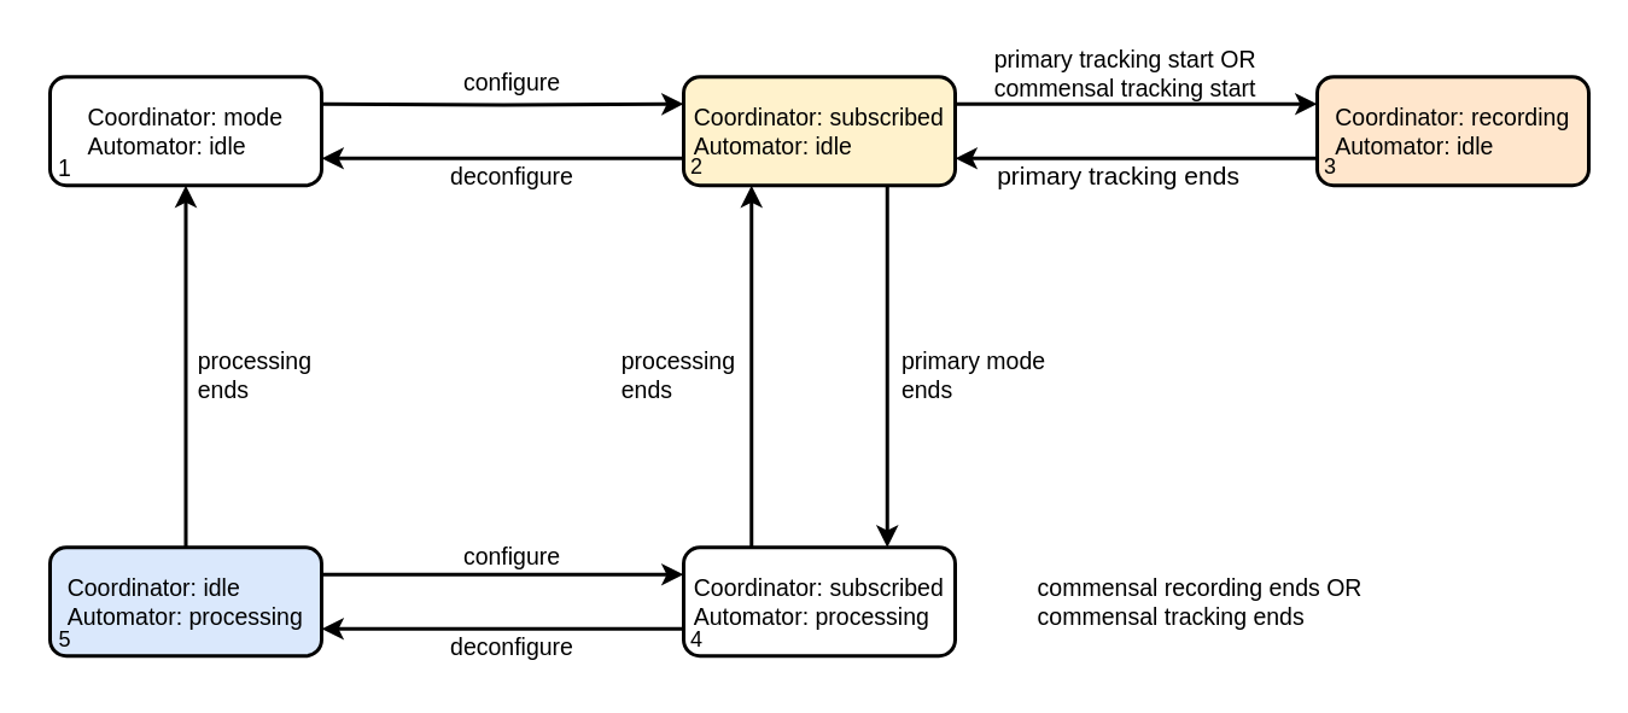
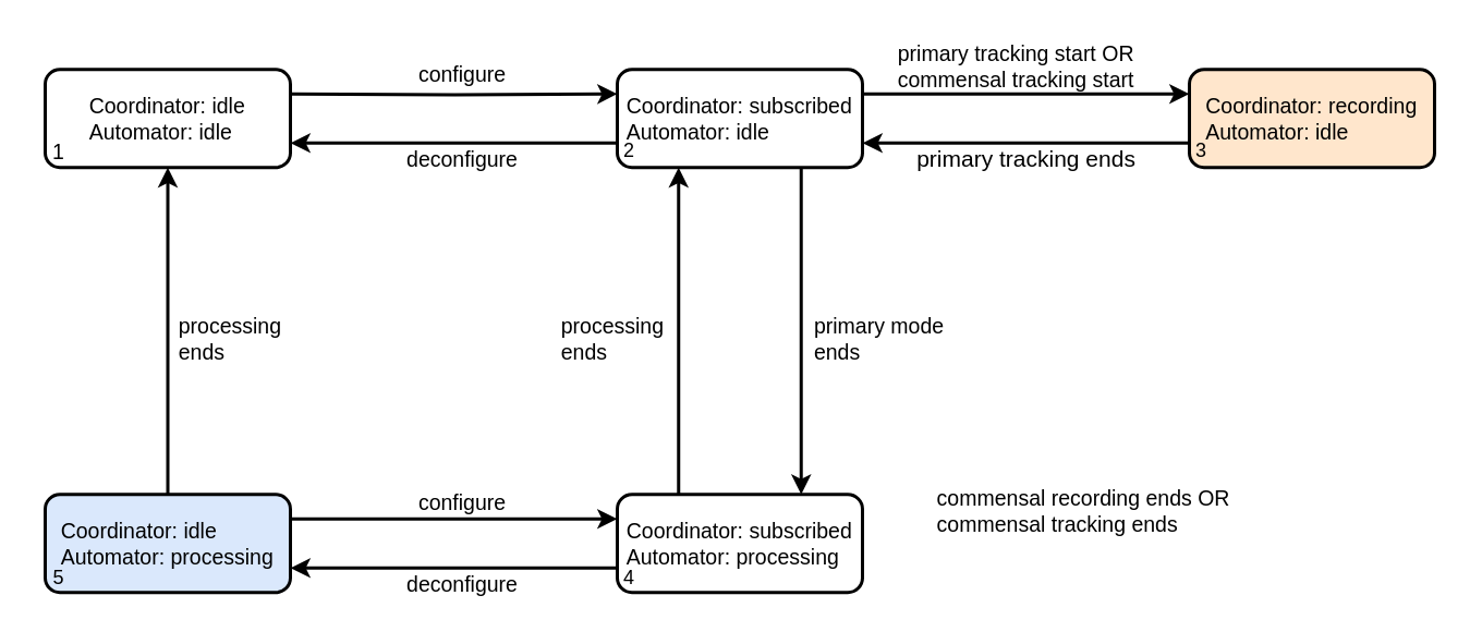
  <mxCell id="0" />
  <mxCell id="1" parent="0" />
  <mxCell id="2" style="edgeStyle=orthogonalEdgeStyle;rounded=0;orthogonalLoop=1;jettySize=auto;html=1;exitX=0;exitY=0.75;exitDx=0;exitDy=0;entryX=1;entryY=0.75;entryDx=0;entryDy=0;strokeWidth=2;" edge="1" parent="1" source="5"><mxGeometry relative="1" as="geometry"><mxPoint x="177" y="87" as="targetPoint" /></mxGeometry></mxCell>
  <mxCell id="3" style="edgeStyle=orthogonalEdgeStyle;rounded=0;orthogonalLoop=1;jettySize=auto;html=1;exitX=1;exitY=0.25;exitDx=0;exitDy=0;entryX=0;entryY=0.25;entryDx=0;entryDy=0;strokeWidth=2;" edge="1" parent="1" source="5" target="8"><mxGeometry relative="1" as="geometry" /></mxCell>
  <mxCell id="4" style="edgeStyle=orthogonalEdgeStyle;rounded=0;orthogonalLoop=1;jettySize=auto;html=1;exitX=0.75;exitY=1;exitDx=0;exitDy=0;entryX=0.75;entryY=0;entryDx=0;entryDy=0;strokeWidth=2;" edge="1" parent="1" source="5" target="11"><mxGeometry relative="1" as="geometry" /></mxCell>
- <mxCell id="5" value="&lt;div style=&quot;font-size: 13px;&quot; align=&quot;left&quot;&gt;&lt;font style=&quot;font-size: 13px;&quot;&gt;Coordinator: subscribed&lt;/font&gt;&lt;/div&gt;&lt;div style=&quot;font-size: 13px;&quot; align=&quot;left&quot;&gt;&lt;font style=&quot;font-size: 13px;&quot;&gt;Automator: idle&lt;br&gt;&lt;/font&gt;&lt;/div&gt;" style="rounded=1;whiteSpace=wrap;html=1;strokeWidth=2;fillColor=#fff2cc;" vertex="1" parent="1"><mxGeometry x="377" y="42" width="150" height="60" as="geometry" /></mxCell>
+ <mxCell id="5" value="&lt;div style=&quot;font-size: 13px;&quot; align=&quot;left&quot;&gt;&lt;font style=&quot;font-size: 13px;&quot;&gt;Coordinator: subscribed&lt;/font&gt;&lt;/div&gt;&lt;div style=&quot;font-size: 13px;&quot; align=&quot;left&quot;&gt;&lt;font style=&quot;font-size: 13px;&quot;&gt;Automator: idle&lt;br&gt;&lt;/font&gt;&lt;/div&gt;" style="rounded=1;whiteSpace=wrap;html=1;strokeWidth=2;" vertex="1" parent="1"><mxGeometry x="377" y="42" width="150" height="60" as="geometry" /></mxCell>
  <mxCell id="6" style="edgeStyle=orthogonalEdgeStyle;rounded=0;orthogonalLoop=1;jettySize=auto;html=1;exitX=1;exitY=0.25;exitDx=0;exitDy=0;entryX=0;entryY=0.25;entryDx=0;entryDy=0;strokeWidth=2;" edge="1" parent="1" target="5"><mxGeometry relative="1" as="geometry"><mxPoint x="177" y="57" as="sourcePoint" /></mxGeometry></mxCell>
  <mxCell id="7" style="edgeStyle=orthogonalEdgeStyle;rounded=0;orthogonalLoop=1;jettySize=auto;html=1;exitX=0;exitY=0.75;exitDx=0;exitDy=0;entryX=1;entryY=0.75;entryDx=0;entryDy=0;strokeWidth=2;" edge="1" parent="1" source="8" target="5"><mxGeometry relative="1" as="geometry" /></mxCell>
  <mxCell id="8" value="&lt;div style=&quot;font-size: 13px;&quot; align=&quot;left&quot;&gt;&lt;font style=&quot;font-size: 13px;&quot;&gt;Coordinator: recording&lt;/font&gt;&lt;/div&gt;&lt;div style=&quot;font-size: 13px;&quot; align=&quot;left&quot;&gt;&lt;font style=&quot;font-size: 13px;&quot;&gt;Automator: idle&lt;br&gt;&lt;/font&gt;&lt;/div&gt;" style="rounded=1;whiteSpace=wrap;html=1;strokeWidth=2;fillColor=#ffe6cc;" vertex="1" parent="1"><mxGeometry x="727" y="42" width="150" height="60" as="geometry" /></mxCell>
  <mxCell id="9" style="edgeStyle=orthogonalEdgeStyle;rounded=0;orthogonalLoop=1;jettySize=auto;html=1;exitX=0.25;exitY=0;exitDx=0;exitDy=0;entryX=0.25;entryY=1;entryDx=0;entryDy=0;strokeWidth=2;" edge="1" parent="1" source="11" target="5"><mxGeometry relative="1" as="geometry" /></mxCell>
  <mxCell id="10" style="edgeStyle=orthogonalEdgeStyle;rounded=0;orthogonalLoop=1;jettySize=auto;html=1;exitX=0;exitY=0.75;exitDx=0;exitDy=0;entryX=1;entryY=0.75;entryDx=0;entryDy=0;strokeWidth=2;" edge="1" parent="1" source="11" target="14"><mxGeometry relative="1" as="geometry" /></mxCell>
  <mxCell id="11" value="&lt;div style=&quot;font-size: 13px;&quot; align=&quot;left&quot;&gt;&lt;font style=&quot;font-size: 13px;&quot;&gt;Coordinator: subscribed&lt;/font&gt;&lt;/div&gt;&lt;div style=&quot;font-size: 13px;&quot; align=&quot;left&quot;&gt;&lt;font style=&quot;font-size: 13px;&quot;&gt;Automator: processing&lt;br&gt;&lt;/font&gt;&lt;/div&gt;" style="rounded=1;whiteSpace=wrap;html=1;strokeWidth=2;" vertex="1" parent="1"><mxGeometry x="377" y="302" width="150" height="60" as="geometry" /></mxCell>
  <mxCell id="12" style="edgeStyle=orthogonalEdgeStyle;rounded=0;orthogonalLoop=1;jettySize=auto;html=1;exitX=0.5;exitY=0;exitDx=0;exitDy=0;entryX=0.5;entryY=1;entryDx=0;entryDy=0;strokeWidth=2;" edge="1" parent="1" source="14"><mxGeometry relative="1" as="geometry"><mxPoint x="102" y="102" as="targetPoint" /></mxGeometry></mxCell>
  <mxCell id="13" style="edgeStyle=orthogonalEdgeStyle;rounded=0;orthogonalLoop=1;jettySize=auto;html=1;exitX=1;exitY=0.25;exitDx=0;exitDy=0;entryX=0;entryY=0.25;entryDx=0;entryDy=0;strokeWidth=2;" edge="1" parent="1" source="14" target="11"><mxGeometry relative="1" as="geometry" /></mxCell>
  <mxCell id="14" value="&lt;div style=&quot;font-size: 13px;&quot; align=&quot;left&quot;&gt;&lt;font style=&quot;font-size: 13px;&quot;&gt;Coordinator: idle&lt;/font&gt;&lt;/div&gt;&lt;div style=&quot;font-size: 13px;&quot; align=&quot;left&quot;&gt;&lt;font style=&quot;font-size: 13px;&quot;&gt;Automator: processing&lt;br&gt;&lt;/font&gt;&lt;/div&gt;" style="rounded=1;whiteSpace=wrap;html=1;strokeWidth=2;fillColor=#dae8fc;" vertex="1" parent="1"><mxGeometry x="27" y="302" width="150" height="60" as="geometry" /></mxCell>
  <mxCell id="15" value="&lt;div style=&quot;font-size: 13px;&quot; align=&quot;left&quot;&gt;processing ends&lt;/div&gt;" style="text;html=1;strokeColor=none;fillColor=none;align=left;verticalAlign=middle;whiteSpace=wrap;rounded=0;" vertex="1" parent="1"><mxGeometry x="107" y="192" width="60" height="30" as="geometry" /></mxCell>
  <mxCell id="16" value="&lt;font style=&quot;font-size: 13px;&quot;&gt;configure&lt;/font&gt;" style="text;html=1;align=center;verticalAlign=middle;resizable=0;points=[];autosize=1;strokeColor=none;fillColor=none;" vertex="1" parent="1"><mxGeometry x="242" y="30" width="80" height="30" as="geometry" /></mxCell>
  <mxCell id="17" value="&lt;font style=&quot;font-size: 13px;&quot;&gt;deconfigure&lt;/font&gt;" style="text;html=1;align=center;verticalAlign=middle;resizable=0;points=[];autosize=1;strokeColor=none;fillColor=none;" vertex="1" parent="1"><mxGeometry x="237" y="82" width="90" height="30" as="geometry" /></mxCell>
  <mxCell id="18" value="&lt;div style=&quot;font-size: 13px;&quot; align=&quot;left&quot;&gt;&lt;font style=&quot;font-size: 13px;&quot;&gt;primary tracking start OR&lt;/font&gt;&lt;/div&gt;&lt;div style=&quot;font-size: 13px;&quot; align=&quot;left&quot;&gt;&lt;font style=&quot;font-size: 13px;&quot;&gt;commensal tracking start&lt;br&gt;&lt;/font&gt;&lt;/div&gt;" style="text;html=1;align=left;verticalAlign=middle;resizable=0;points=[];autosize=1;strokeColor=none;fillColor=none;" vertex="1" parent="1"><mxGeometry x="547" y="20" width="170" height="40" as="geometry" /></mxCell>
- <mxCell id="19" value="&lt;div style=&quot;font-size: 14px;&quot;&gt;primary tracking ends&lt;br&gt;&lt;/div&gt;" style="text;html=1;align=center;verticalAlign=middle;resizable=0;points=[];autosize=1;strokeColor=none;fillColor=none;strokeWidth=2;" vertex="1" parent="1"><mxGeometry x="537" y="82" width="160" height="30" as="geometry" /></mxCell>
+ <mxCell id="19" value="&lt;div style=&quot;font-size: 14px;&quot;&gt;primary tracking ends&lt;br&gt;&lt;/div&gt;" style="text;html=1;align=center;verticalAlign=middle;resizable=0;points=[];autosize=1;strokeColor=none;fillColor=none;strokeWidth=2;" vertex="1" parent="1"><mxGeometry x="547" y="82" width="160" height="30" as="geometry" /></mxCell>
  <mxCell id="20" value="&lt;div style=&quot;font-size: 13px;&quot; align=&quot;left&quot;&gt;processing ends&lt;/div&gt;" style="text;html=1;strokeColor=none;fillColor=none;align=left;verticalAlign=middle;whiteSpace=wrap;rounded=0;" vertex="1" parent="1"><mxGeometry x="341" y="192" width="60" height="30" as="geometry" /></mxCell>
- <mxCell id="21" value="&lt;div style=&quot;font-size: 13px;&quot; align=&quot;left&quot;&gt;&lt;font style=&quot;font-size: 13px;&quot;&gt;commensal recording ends OR&lt;br&gt;&lt;/font&gt;&lt;/div&gt;&lt;div style=&quot;font-size: 13px;&quot; align=&quot;left&quot;&gt;&lt;font style=&quot;font-size: 13px;&quot;&gt;commensal tracking ends &lt;br&gt;&lt;/font&gt;&lt;/div&gt;" style="text;html=1;align=center;verticalAlign=middle;resizable=0;points=[];autosize=1;strokeColor=none;fillColor=none;" vertex="1" parent="1"><mxGeometry x="562" y="312" width="200" height="40" as="geometry" /></mxCell>
+ <mxCell id="21" value="&lt;div style=&quot;font-size: 13px;&quot; align=&quot;left&quot;&gt;&lt;font style=&quot;font-size: 13px;&quot;&gt;commensal recording ends OR&lt;br&gt;&lt;/font&gt;&lt;/div&gt;&lt;div style=&quot;font-size: 13px;&quot; align=&quot;left&quot;&gt;&lt;font style=&quot;font-size: 13px;&quot;&gt;commensal tracking ends &lt;br&gt;&lt;/font&gt;&lt;/div&gt;" style="text;html=1;align=center;verticalAlign=middle;resizable=0;points=[];autosize=1;strokeColor=none;fillColor=none;" vertex="1" parent="1"><mxGeometry x="562" y="292" width="200" height="40" as="geometry" /></mxCell>
  <mxCell id="22" value="&lt;div style=&quot;font-size: 13px;&quot; align=&quot;left&quot;&gt;&lt;font style=&quot;font-size: 13px;&quot;&gt;primary mode&lt;br&gt;&lt;/font&gt;&lt;/div&gt;&lt;div style=&quot;font-size: 13px;&quot; align=&quot;left&quot;&gt;&lt;font style=&quot;font-size: 13px;&quot;&gt;ends&lt;/font&gt;&lt;/div&gt;" style="text;html=1;align=center;verticalAlign=middle;resizable=0;points=[];autosize=1;strokeColor=none;fillColor=none;" vertex="1" parent="1"><mxGeometry x="487" y="187" width="100" height="40" as="geometry" /></mxCell>
  <mxCell id="23" value="&lt;font style=&quot;font-size: 13px;&quot;&gt;deconfigure&lt;/font&gt;" style="text;html=1;align=center;verticalAlign=middle;resizable=0;points=[];autosize=1;strokeColor=none;fillColor=none;" vertex="1" parent="1"><mxGeometry x="237" y="342" width="90" height="30" as="geometry" /></mxCell>
  <mxCell id="24" value="&lt;font style=&quot;font-size: 13px;&quot;&gt;configure&lt;/font&gt;" style="text;html=1;align=center;verticalAlign=middle;resizable=0;points=[];autosize=1;strokeColor=none;fillColor=none;" vertex="1" parent="1"><mxGeometry x="242" y="292" width="80" height="30" as="geometry" /></mxCell>
- <mxCell id="25" value="&lt;div style=&quot;font-size: 13px;&quot; align=&quot;left&quot;&gt;&lt;font style=&quot;font-size: 13px;&quot;&gt;Coordinator: mode&lt;/font&gt;&lt;/div&gt;&lt;div style=&quot;font-size: 13px;&quot; align=&quot;left&quot;&gt;&lt;font style=&quot;font-size: 13px;&quot;&gt;Automator: idle&lt;br&gt;&lt;/font&gt;&lt;/div&gt;" style="rounded=1;whiteSpace=wrap;html=1;strokeWidth=2;" vertex="1" parent="1"><mxGeometry x="27" y="42" width="150" height="60" as="geometry" /></mxCell>
+ <mxCell id="25" value="&lt;div style=&quot;font-size: 13px;&quot; align=&quot;left&quot;&gt;&lt;font style=&quot;font-size: 13px;&quot;&gt;Coordinator: idle&lt;/font&gt;&lt;/div&gt;&lt;div style=&quot;font-size: 13px;&quot; align=&quot;left&quot;&gt;&lt;font style=&quot;font-size: 13px;&quot;&gt;Automator: idle&lt;br&gt;&lt;/font&gt;&lt;/div&gt;" style="rounded=1;whiteSpace=wrap;html=1;strokeWidth=2;" vertex="1" parent="1"><mxGeometry x="27" y="42" width="150" height="60" as="geometry" /></mxCell>
  <mxCell id="26" value="&lt;font style=&quot;font-size: 13px;&quot;&gt;1&lt;/font&gt;" style="text;html=1;align=center;verticalAlign=middle;resizable=0;points=[];autosize=1;strokeColor=none;fillColor=none;" vertex="1" parent="1"><mxGeometry x="20" y="77" width="30" height="30" as="geometry" /></mxCell>
  <mxCell id="27" value="2" style="text;html=1;align=center;verticalAlign=middle;resizable=0;points=[];autosize=1;strokeColor=none;fillColor=none;" vertex="1" parent="1"><mxGeometry x="369" y="77" width="30" height="30" as="geometry" /></mxCell>
  <mxCell id="28" value="3" style="text;html=1;align=center;verticalAlign=middle;resizable=0;points=[];autosize=1;strokeColor=none;fillColor=none;" vertex="1" parent="1"><mxGeometry x="719" y="77" width="30" height="30" as="geometry" /></mxCell>
  <mxCell id="29" value="4" style="text;html=1;align=center;verticalAlign=middle;resizable=0;points=[];autosize=1;strokeColor=none;fillColor=none;" vertex="1" parent="1"><mxGeometry x="369" y="338" width="30" height="30" as="geometry" /></mxCell>
  <mxCell id="30" value="5" style="text;html=1;align=center;verticalAlign=middle;resizable=0;points=[];autosize=1;strokeColor=none;fillColor=none;" vertex="1" parent="1"><mxGeometry x="20" y="338" width="30" height="30" as="geometry" /></mxCell>
